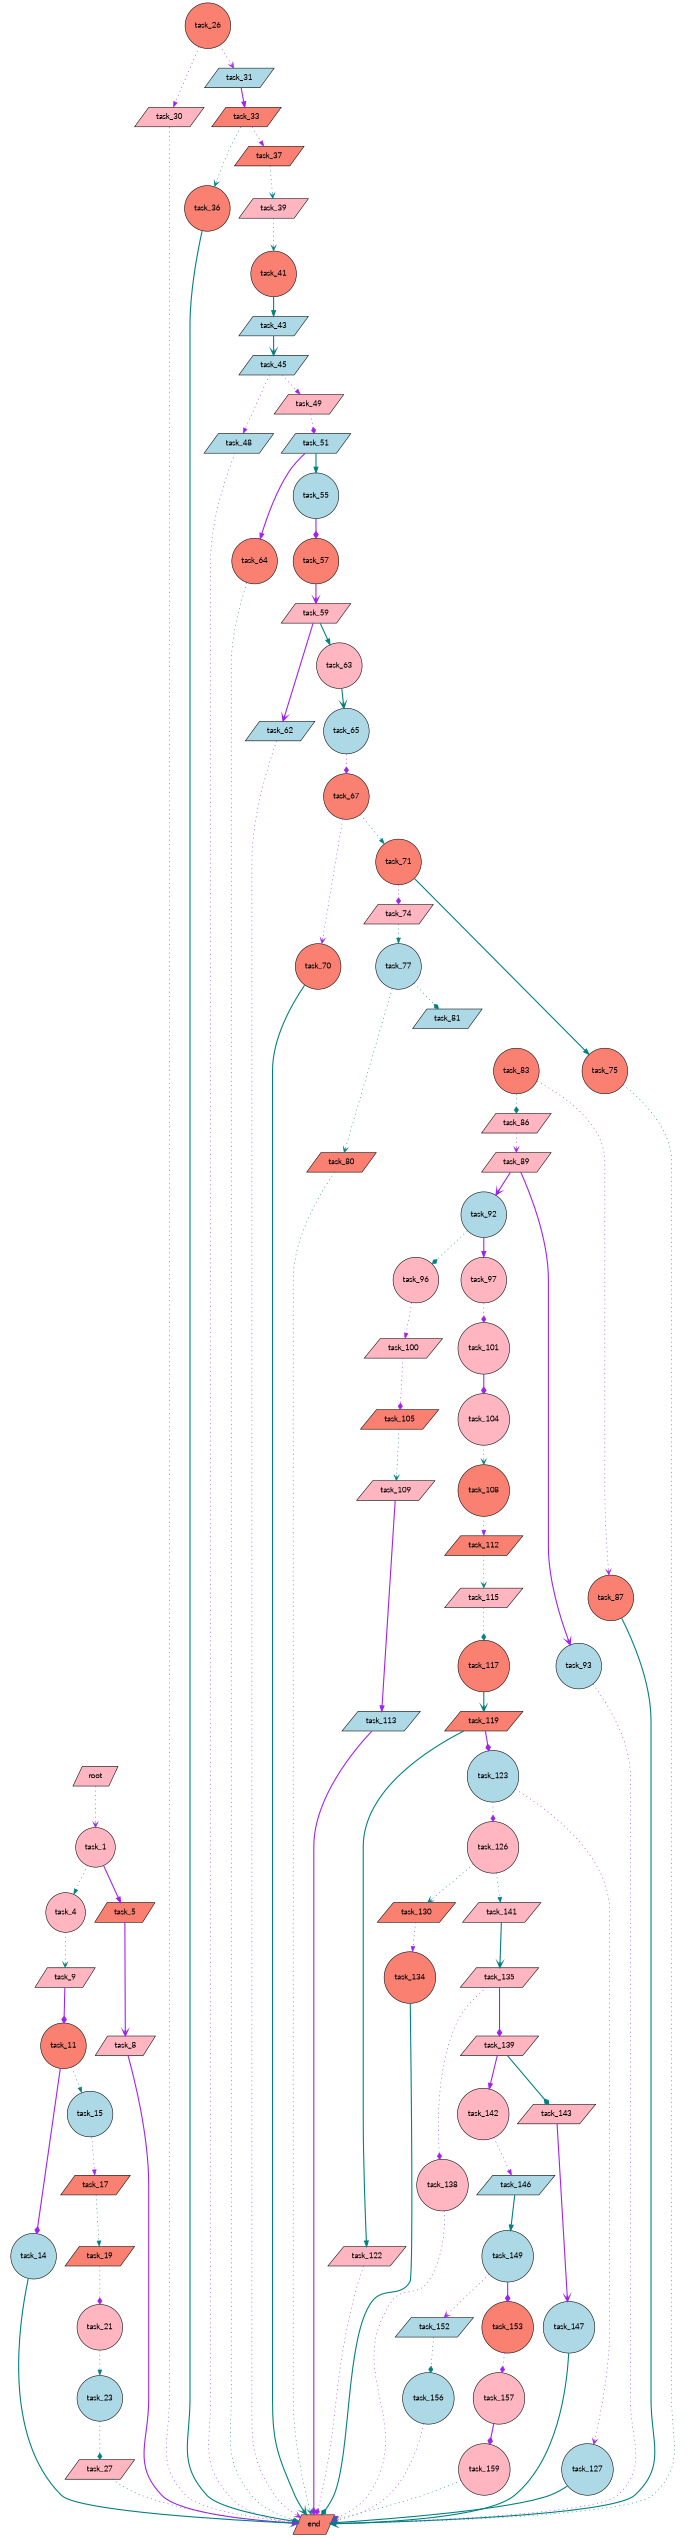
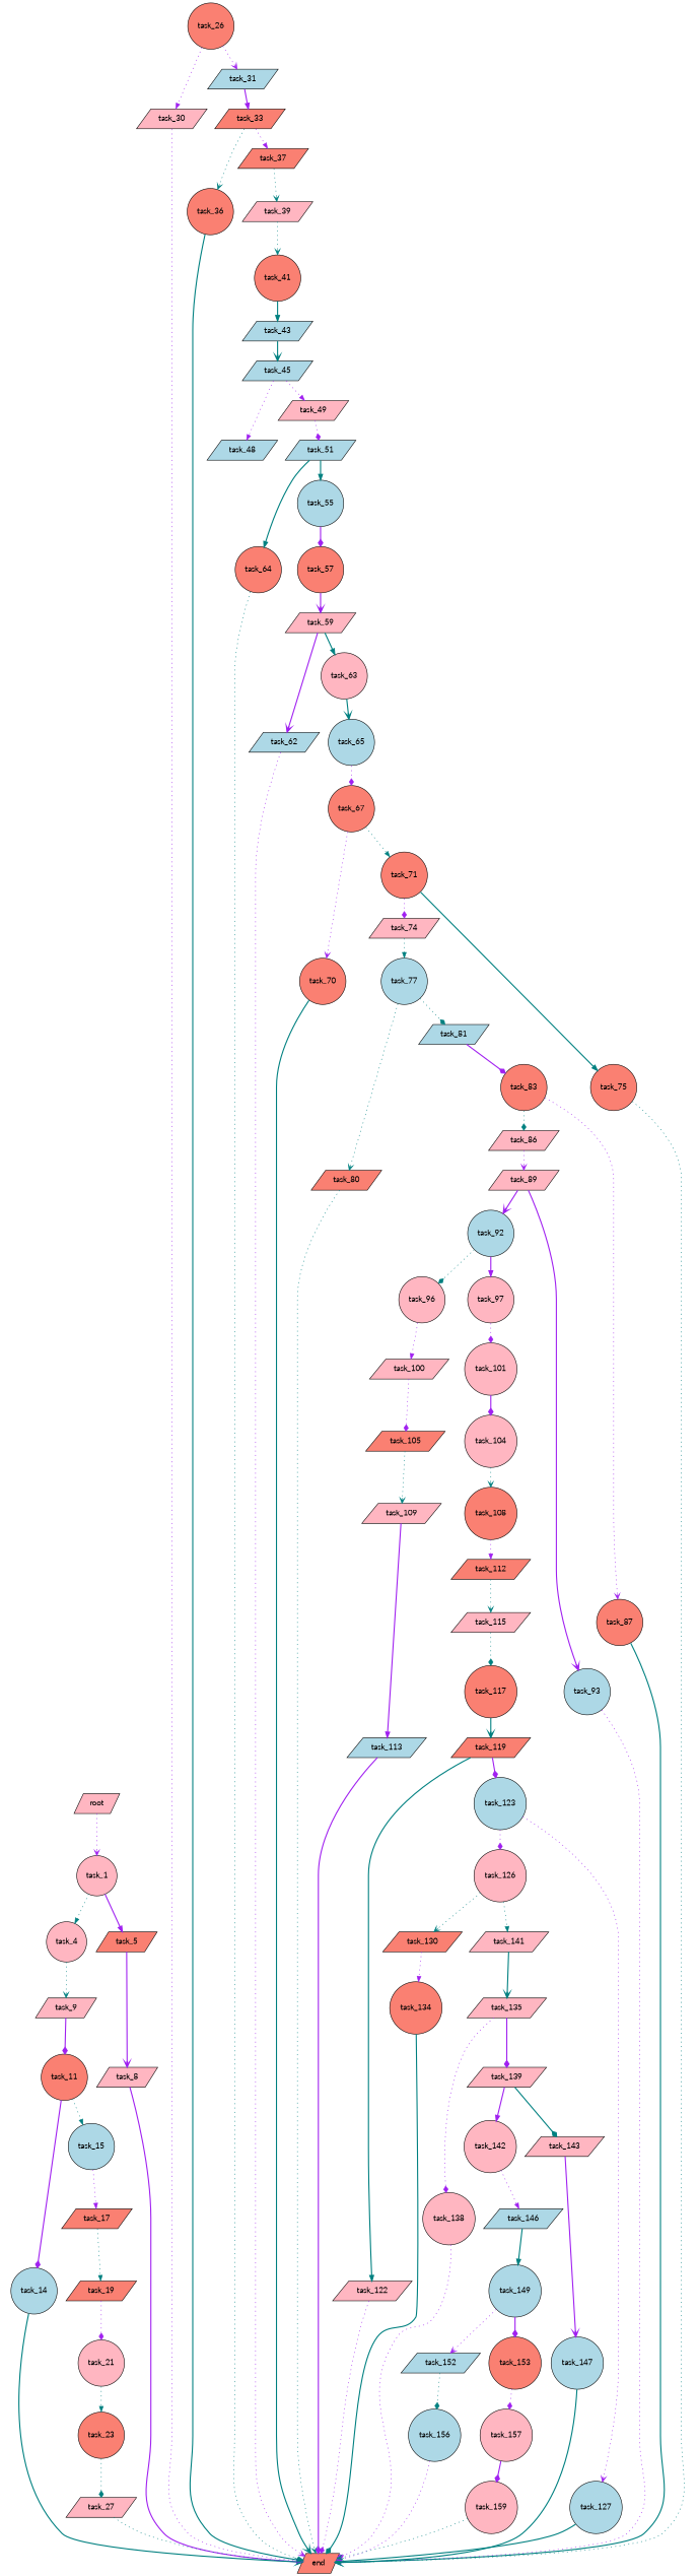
  digraph {
    fontname=Lato
    node [fillcolor=lightpink fontname=Lato shape=circle style=filled]
    edge [arrowhead=vee color=purple fontname=Lato style=dotted]
    root [shape=parallelogram]
    task_1
    task_4
    task_5 [fillcolor=salmon shape=parallelogram]
    task_9 [shape=parallelogram]
    task_8 [shape=parallelogram]
    task_11 [fillcolor=salmon]
    end [fillcolor=salmon shape=parallelogram]
    task_14 [fillcolor=lightblue]
    task_15 [fillcolor=lightblue]
    task_17 [fillcolor=salmon shape=parallelogram]
    task_19 [fillcolor=salmon shape=parallelogram]
    task_21
-   task_23 [fillcolor=lightblue]
+   task_23 [fillcolor=salmon]
    task_27 [shape=parallelogram]
    task_26 [fillcolor=salmon]
    task_30 [shape=parallelogram]
    task_31 [fillcolor=lightblue shape=parallelogram]
    task_33 [fillcolor=salmon shape=parallelogram]
    task_36 [fillcolor=salmon]
    task_37 [fillcolor=salmon shape=parallelogram]
    task_39 [shape=parallelogram]
    task_41 [fillcolor=salmon]
    task_43 [fillcolor=lightblue shape=parallelogram]
    task_45 [fillcolor=lightblue shape=parallelogram]
    task_48 [fillcolor=lightblue shape=parallelogram]
    task_49 [shape=parallelogram]
    task_51 [fillcolor=lightblue shape=parallelogram]
    n29 [fillcolor=salmon label=task_64]
    task_55 [fillcolor=lightblue]
    task_57 [fillcolor=salmon]
    task_59 [shape=parallelogram]
    task_62 [fillcolor=lightblue shape=parallelogram]
    task_63
    task_65 [fillcolor=lightblue]
    task_67 [fillcolor=salmon]
    task_70 [fillcolor=salmon]
    task_71 [fillcolor=salmon]
    task_74 [shape=parallelogram]
    task_75 [fillcolor=salmon]
    task_77 [fillcolor=lightblue]
    task_80 [fillcolor=salmon shape=parallelogram]
    task_81 [fillcolor=lightblue shape=parallelogram]
    task_83 [fillcolor=salmon]
    task_86 [shape=parallelogram]
    task_87 [fillcolor=salmon]
    task_89 [shape=parallelogram]
    task_92 [fillcolor=lightblue]
    task_93 [fillcolor=lightblue]
    task_96
    task_97
    task_100 [shape=parallelogram]
    task_101
    task_105 [fillcolor=salmon shape=parallelogram]
    task_104
    task_109 [shape=parallelogram]
    task_108 [fillcolor=salmon]
    task_113 [fillcolor=lightblue shape=parallelogram]
    task_112 [fillcolor=salmon shape=parallelogram]
    task_115 [shape=parallelogram]
    task_117 [fillcolor=salmon]
    task_119 [fillcolor=salmon shape=parallelogram]
    task_122 [shape=parallelogram]
    task_123 [fillcolor=lightblue]
    task_126
    task_127 [fillcolor=lightblue]
    task_130 [fillcolor=salmon shape=parallelogram]
    n68 [label=task_141 shape=parallelogram]
    task_134 [fillcolor=salmon]
    task_135 [shape=parallelogram]
    task_138
    task_139 [shape=parallelogram]
    task_142
    task_143 [shape=parallelogram]
    task_146 [fillcolor=lightblue shape=parallelogram]
    task_147 [fillcolor=lightblue]
    task_149 [fillcolor=lightblue]
    task_152 [fillcolor=lightblue shape=parallelogram]
    task_153 [fillcolor=salmon]
    task_156 [fillcolor=lightblue]
    task_157
    task_159
    root -> task_1
    task_1 -> task_4 [arrowhead=normal color=teal]
    task_1 -> task_5 [arrowhead=normal style=bold]
    task_4 -> task_9 [color=teal]
    task_5 -> task_8 [style=bold]
    task_9 -> task_11 [arrowhead=diamond style=bold]
    task_8 -> end [arrowhead=normal style=bold]
    task_11 -> task_14 [arrowhead=diamond style=bold]
    task_11 -> task_15 [arrowhead=normal color=teal]
    task_14 -> end [color=teal style=bold]
    task_15 -> task_17 [arrowhead=normal]
    task_17 -> task_19 [arrowhead=normal color=teal]
    task_19 -> task_21 [arrowhead=diamond]
    task_21 -> task_23 [arrowhead=normal color=teal]
    task_23 -> task_27 [arrowhead=diamond color=teal]
    task_27 -> end [color=teal]
    task_26 -> task_30 [arrowhead=normal]
    task_26 -> task_31
    task_30 -> end [arrowhead=normal]
    task_31 -> task_33 [arrowhead=normal style=bold]
    task_33 -> task_36 [color=teal]
    task_33 -> task_37 [arrowhead=normal]
    task_36 -> end [arrowhead=normal color=teal style=bold]
    task_37 -> task_39 [color=teal]
    task_39 -> task_41 [color=teal]
    task_41 -> task_43 [arrowhead=normal color=teal style=bold]
    task_43 -> task_45 [color=teal style=bold]
    task_45 -> task_48 [arrowhead=normal]
    task_45 -> task_49 [arrowhead=normal]
-   task_48 -> end
    task_49 -> task_51 [arrowhead=diamond]
-   task_51 -> n29 [arrowhead=normal style=bold]
+   task_51 -> n29 [arrowhead=normal color=teal style=bold]
    task_51 -> task_55 [arrowhead=normal color=teal style=bold]
    n29 -> end [arrowhead=normal color=teal]
    task_55 -> task_57 [arrowhead=diamond style=bold]
    task_57 -> task_59 [style=bold]
    task_59 -> task_62 [style=bold]
    task_59 -> task_63 [arrowhead=normal color=teal style=bold]
    task_62 -> end
    task_63 -> task_65 [color=teal style=bold]
    task_65 -> task_67 [arrowhead=diamond]
    task_67 -> task_70
    task_67 -> task_71 [arrowhead=normal color=teal]
    task_70 -> end [color=teal style=bold]
    task_71 -> task_74 [arrowhead=diamond]
    task_71 -> task_75 [arrowhead=normal color=teal style=bold]
    task_74 -> task_77 [arrowhead=normal color=teal]
    task_75 -> end [arrowhead=normal color=teal]
    task_77 -> task_80 [color=teal]
    task_77 -> task_81 [arrowhead=diamond color=teal]
    task_80 -> end [color=teal]
+   task_81 -> task_83 [arrowhead=diamond style=bold]
    task_83 -> task_86 [arrowhead=diamond color=teal]
    task_83 -> task_87
    task_86 -> task_89
    task_87 -> end [color=teal style=bold]
    task_89 -> task_92 [style=bold]
    task_89 -> task_93 [style=bold]
    task_92 -> task_96 [arrowhead=diamond color=teal]
    task_92 -> task_97 [arrowhead=normal style=bold]
    task_93 -> end [arrowhead=normal]
    task_96 -> task_100 [arrowhead=normal]
    task_97 -> task_101 [arrowhead=diamond]
    task_100 -> task_105 [arrowhead=diamond]
    task_101 -> task_104 [arrowhead=diamond style=bold]
    task_105 -> task_109 [color=teal]
    task_104 -> task_108 [color=teal]
    task_109 -> task_113 [arrowhead=normal style=bold]
    task_108 -> task_112 [arrowhead=normal]
    task_113 -> end [arrowhead=diamond style=bold]
    task_112 -> task_115 [color=teal]
    task_115 -> task_117 [arrowhead=diamond color=teal]
    task_117 -> task_119 [color=teal style=bold]
    task_119 -> task_122 [arrowhead=normal color=teal style=bold]
    task_119 -> task_123 [arrowhead=diamond style=bold]
    task_122 -> end [arrowhead=diamond]
    task_123 -> task_126 [arrowhead=diamond]
    task_123 -> task_127
    task_126 -> task_130 [color=teal]
    task_126 -> n68 [arrowhead=normal color=teal]
    task_127 -> end [arrowhead=diamond color=teal style=bold]
    task_130 -> task_134 [arrowhead=normal]
    n68 -> task_135 [color=teal style=bold]
    task_134 -> end [arrowhead=diamond color=teal style=bold]
    task_135 -> task_138 [arrowhead=diamond]
    task_135 -> task_139 [arrowhead=diamond style=bold]
    task_138 -> end [arrowhead=diamond]
    task_139 -> task_142 [arrowhead=normal style=bold]
    task_139 -> task_143 [arrowhead=diamond color=teal style=bold]
    task_142 -> task_146 [arrowhead=normal]
    task_143 -> task_147 [style=bold]
    task_146 -> task_149 [arrowhead=normal color=teal style=bold]
    task_147 -> end [color=teal style=bold]
    task_149 -> task_152
    task_149 -> task_153 [arrowhead=diamond style=bold]
    task_152 -> task_156 [arrowhead=diamond color=teal]
    task_153 -> task_157 [arrowhead=diamond]
    task_156 -> end [arrowhead=normal]
    task_157 -> task_159 [arrowhead=diamond style=bold]
    task_159 -> end [color=teal]
  }
